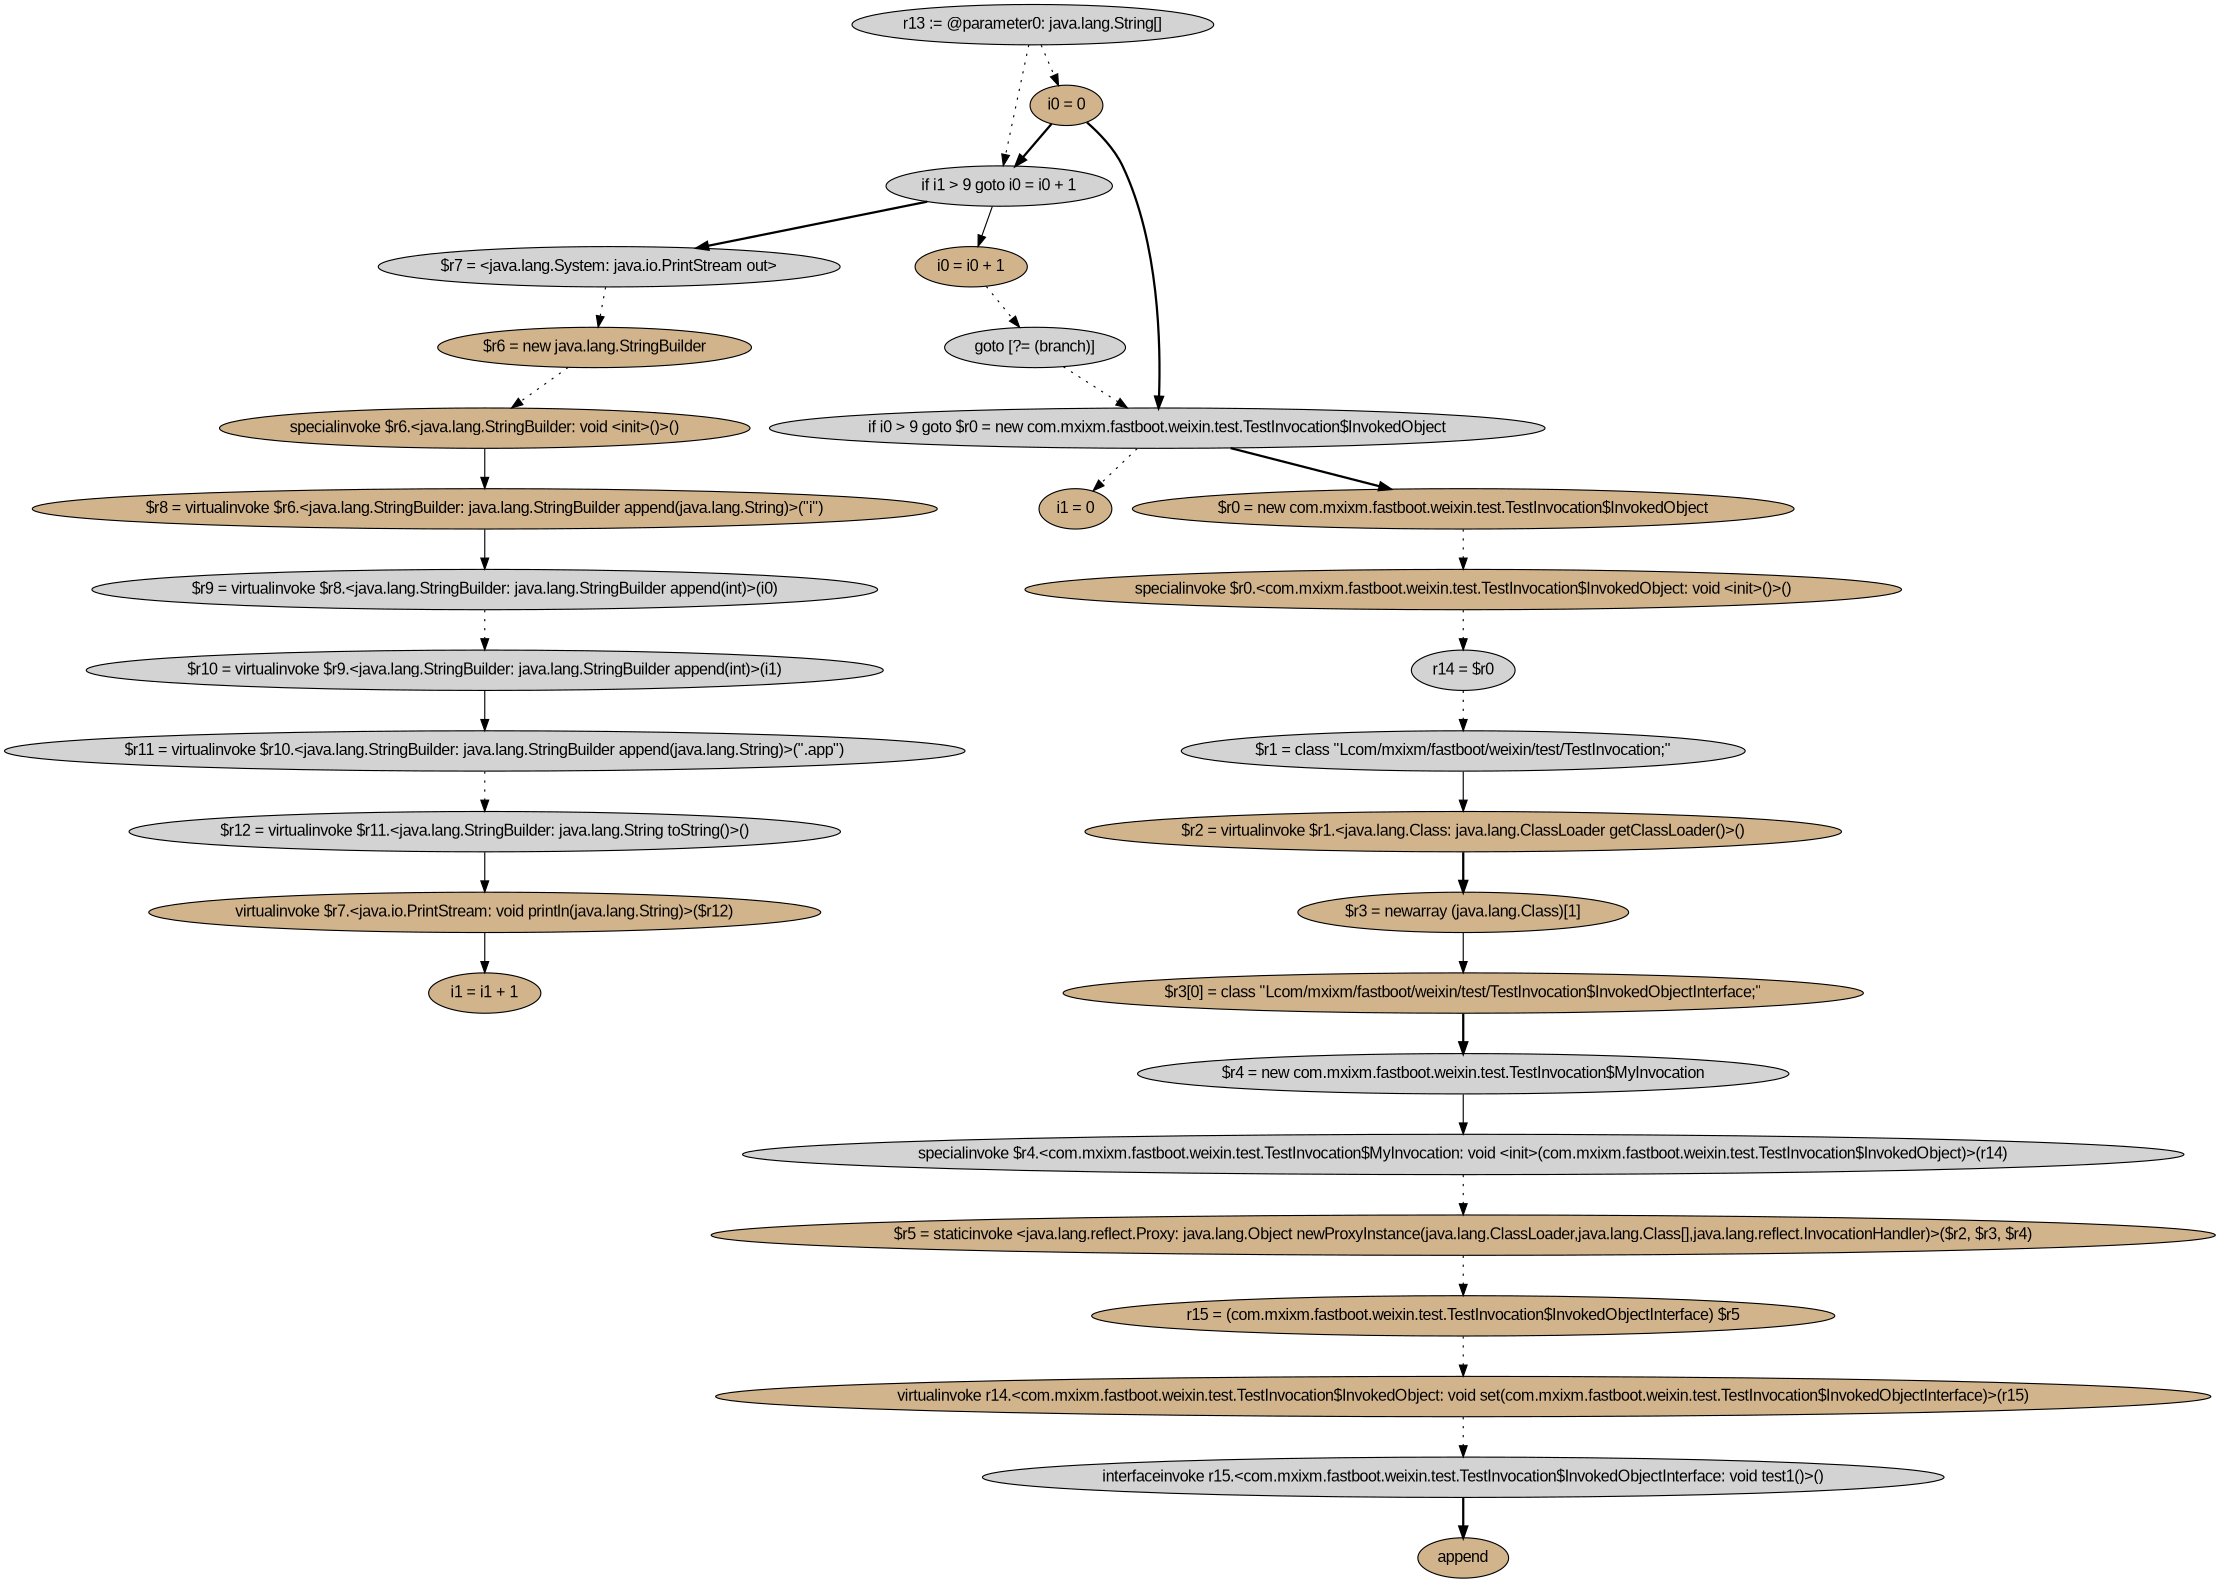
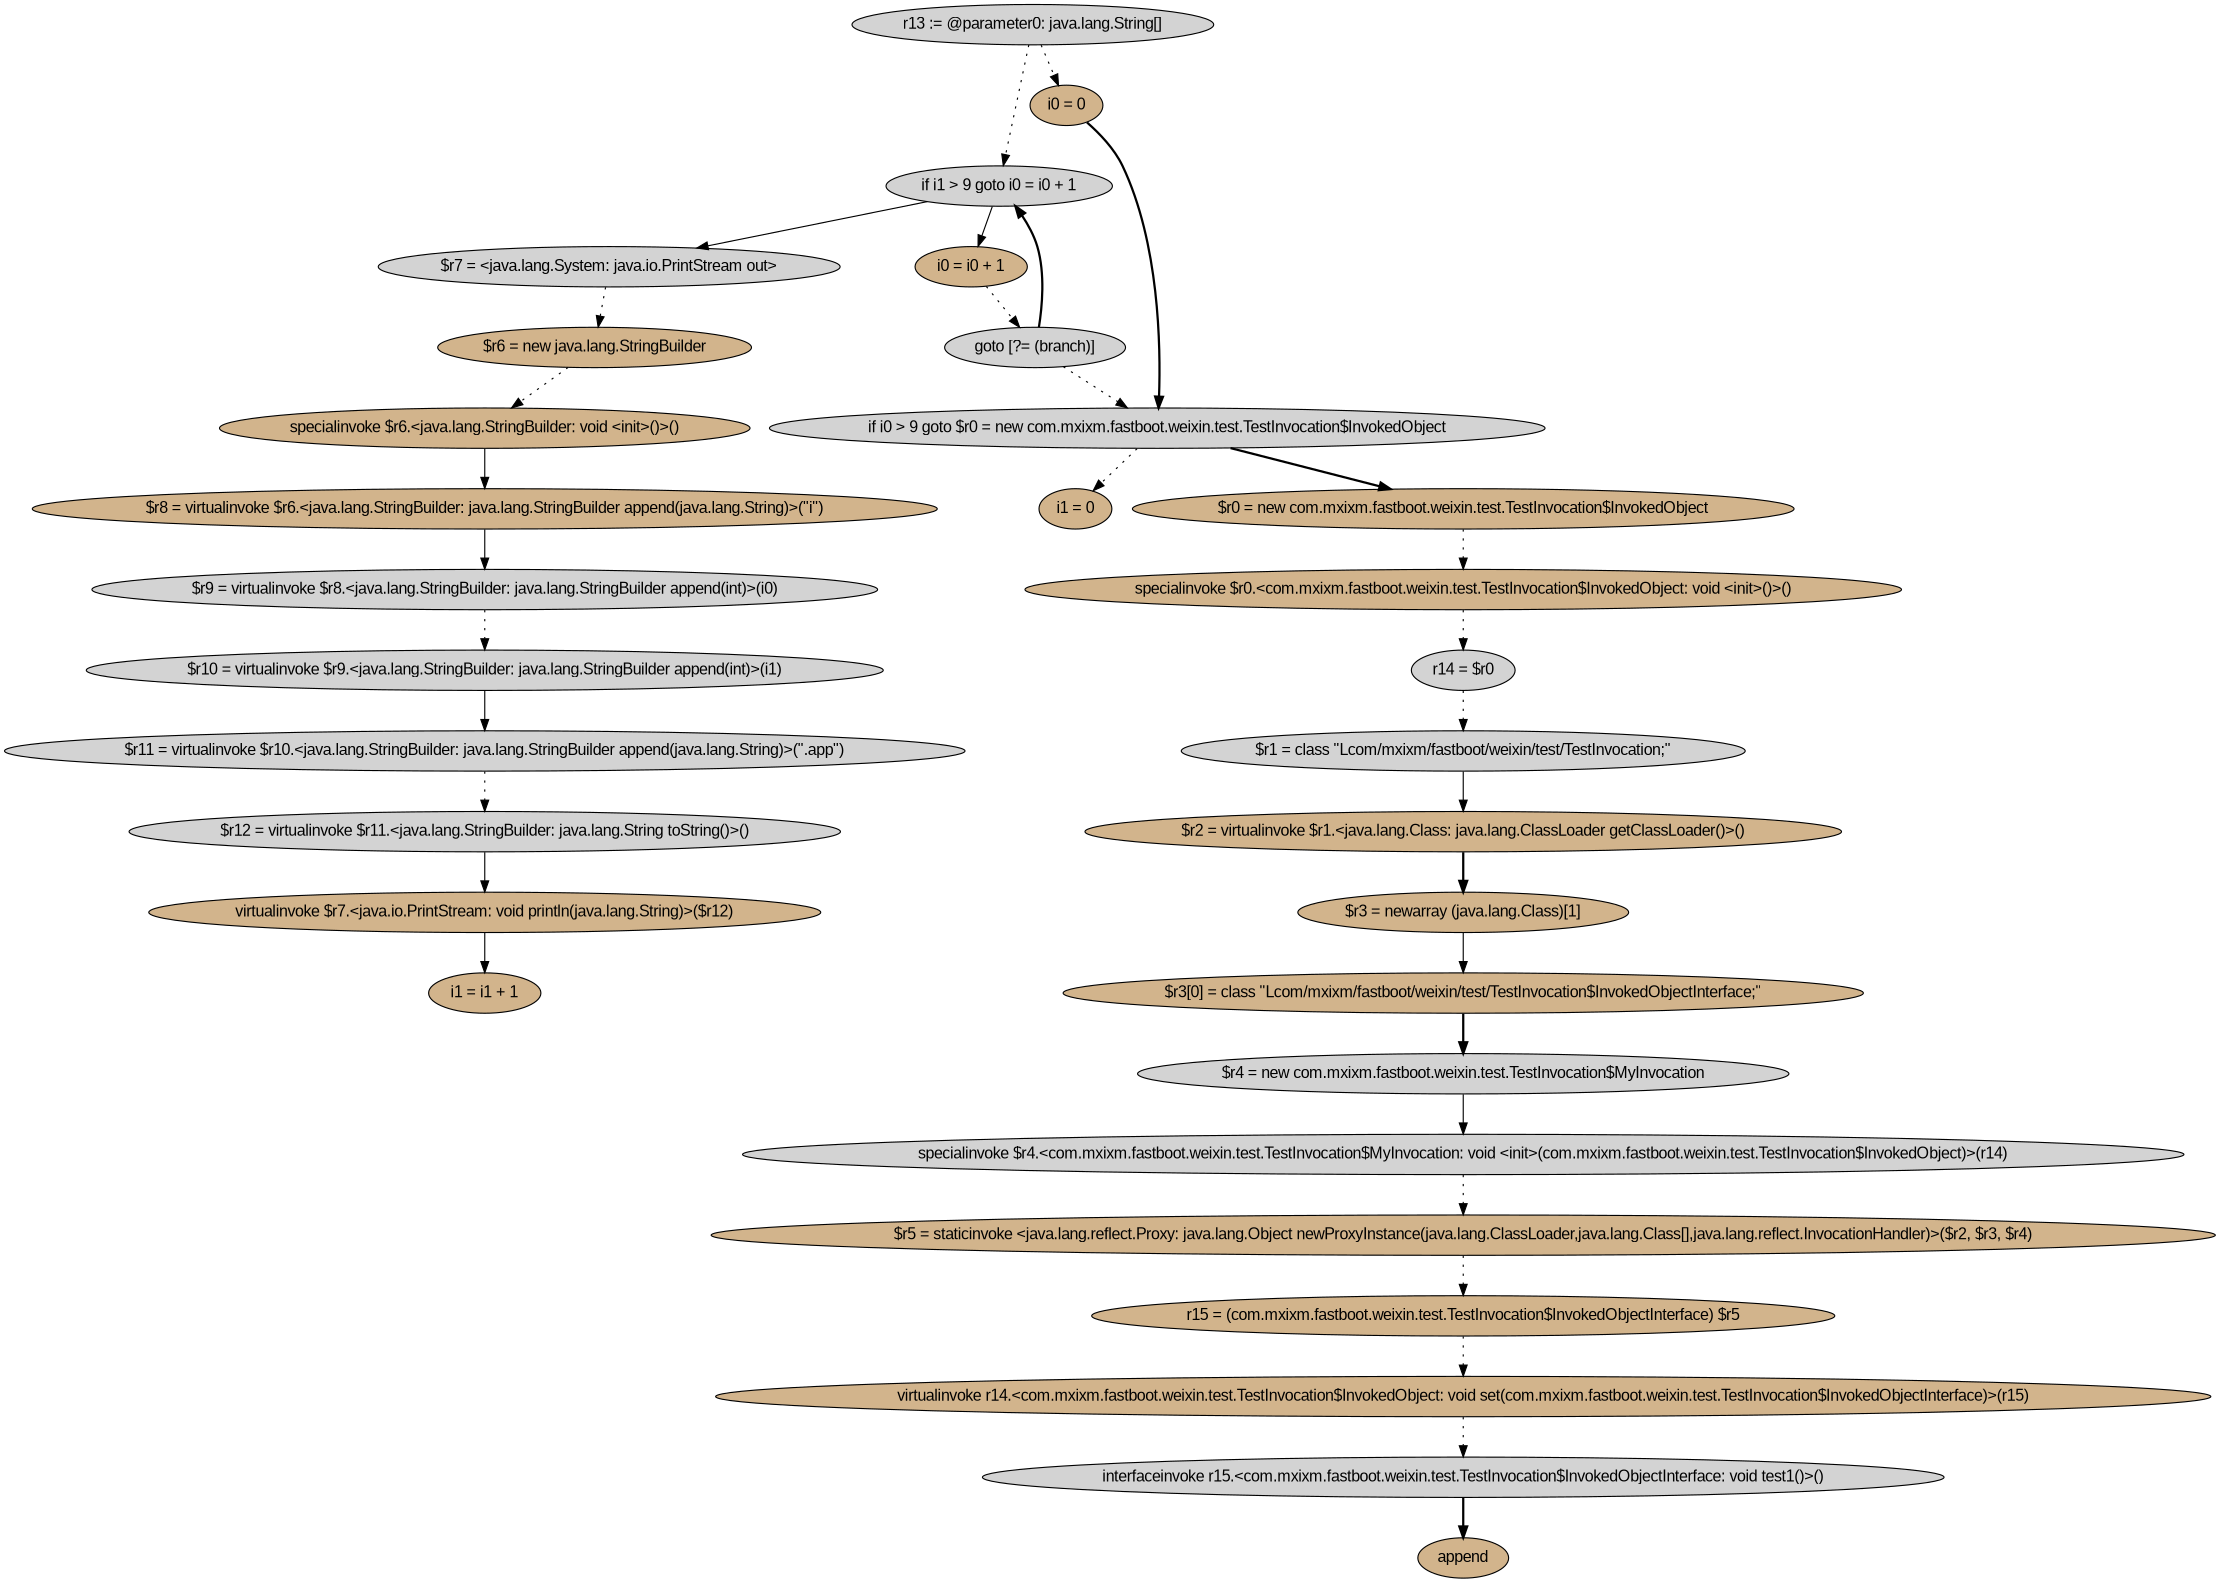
  digraph {
    fontname="Liberation Sans"
    node [fillcolor=tan fontname="Liberation Sans" style=filled]
    edge [fontname="Liberation Sans" style=dotted]
    "r13 := @parameter0: java.lang.String[]" [fillcolor=lightgrey]
    "i0 = 0"
    "if i1 > 9 goto i0 = i0 + 1" [fillcolor=lightgrey]
    "if i0 > 9 goto $r0 = new com.mxixm.fastboot.weixin.test.TestInvocation$InvokedObject" [fillcolor=lightgrey]
    "i1 = 0"
    "$r0 = new com.mxixm.fastboot.weixin.test.TestInvocation$InvokedObject"
    "specialinvoke $r0.<com.mxixm.fastboot.weixin.test.TestInvocation$InvokedObject: void <init>()>()"
    "$r7 = <java.lang.System: java.io.PrintStream out>" [fillcolor=lightgrey]
    "i0 = i0 + 1"
    "$r6 = new java.lang.StringBuilder"
    "goto [?= (branch)]" [fillcolor=lightgrey]
    "specialinvoke $r6.<java.lang.StringBuilder: void <init>()>()"
    "$r8 = virtualinvoke $r6.<java.lang.StringBuilder: java.lang.StringBuilder append(java.lang.String)>(\"i\")"
    "$r9 = virtualinvoke $r8.<java.lang.StringBuilder: java.lang.StringBuilder append(int)>(i0)" [fillcolor=lightgrey]
    "$r10 = virtualinvoke $r9.<java.lang.StringBuilder: java.lang.StringBuilder append(int)>(i1)" [fillcolor=lightgrey]
    "$r11 = virtualinvoke $r10.<java.lang.StringBuilder: java.lang.StringBuilder append(java.lang.String)>(\".app\")" [fillcolor=lightgrey]
    "$r12 = virtualinvoke $r11.<java.lang.StringBuilder: java.lang.String toString()>()" [fillcolor=lightgrey]
    "virtualinvoke $r7.<java.io.PrintStream: void println(java.lang.String)>($r12)"
    "i1 = i1 + 1"
    "r14 = $r0" [fillcolor=lightgrey]
    "$r1 = class \"Lcom/mxixm/fastboot/weixin/test/TestInvocation;\"" [fillcolor=lightgrey]
    "$r2 = virtualinvoke $r1.<java.lang.Class: java.lang.ClassLoader getClassLoader()>()"
    "$r3 = newarray (java.lang.Class)[1]"
    "$r3[0] = class \"Lcom/mxixm/fastboot/weixin/test/TestInvocation$InvokedObjectInterface;\""
    "$r4 = new com.mxixm.fastboot.weixin.test.TestInvocation$MyInvocation" [fillcolor=lightgrey]
    "specialinvoke $r4.<com.mxixm.fastboot.weixin.test.TestInvocation$MyInvocation: void <init>(com.mxixm.fastboot.weixin.test.TestInvocation$InvokedObject)>(r14)" [fillcolor=lightgrey]
    "$r5 = staticinvoke <java.lang.reflect.Proxy: java.lang.Object newProxyInstance(java.lang.ClassLoader,java.lang.Class[],java.lang.reflect.InvocationHandler)>($r2, $r3, $r4)"
    "r15 = (com.mxixm.fastboot.weixin.test.TestInvocation$InvokedObjectInterface) $r5"
    "virtualinvoke r14.<com.mxixm.fastboot.weixin.test.TestInvocation$InvokedObject: void set(com.mxixm.fastboot.weixin.test.TestInvocation$InvokedObjectInterface)>(r15)"
    "interfaceinvoke r15.<com.mxixm.fastboot.weixin.test.TestInvocation$InvokedObjectInterface: void test1()>()" [fillcolor=lightgrey]
    n31 [label=append]
    "r13 := @parameter0: java.lang.String[]" -> "i0 = 0"
    "r13 := @parameter0: java.lang.String[]" -> "if i1 > 9 goto i0 = i0 + 1"
    "i0 = 0" -> "if i0 > 9 goto $r0 = new com.mxixm.fastboot.weixin.test.TestInvocation$InvokedObject" [style=bold]
-   "if i1 > 9 goto i0 = i0 + 1" -> "$r7 = <java.lang.System: java.io.PrintStream out>" [style=bold]
+   "if i1 > 9 goto i0 = i0 + 1" -> "$r7 = <java.lang.System: java.io.PrintStream out>" [style=solid]
    "if i1 > 9 goto i0 = i0 + 1" -> "i0 = i0 + 1" [style=solid]
    "if i0 > 9 goto $r0 = new com.mxixm.fastboot.weixin.test.TestInvocation$InvokedObject" -> "i1 = 0"
    "if i0 > 9 goto $r0 = new com.mxixm.fastboot.weixin.test.TestInvocation$InvokedObject" -> "$r0 = new com.mxixm.fastboot.weixin.test.TestInvocation$InvokedObject" [style=bold]
    "$r0 = new com.mxixm.fastboot.weixin.test.TestInvocation$InvokedObject" -> "specialinvoke $r0.<com.mxixm.fastboot.weixin.test.TestInvocation$InvokedObject: void <init>()>()"
    "specialinvoke $r0.<com.mxixm.fastboot.weixin.test.TestInvocation$InvokedObject: void <init>()>()" -> "r14 = $r0"
    "$r7 = <java.lang.System: java.io.PrintStream out>" -> "$r6 = new java.lang.StringBuilder"
    "i0 = i0 + 1" -> "goto [?= (branch)]"
    "$r6 = new java.lang.StringBuilder" -> "specialinvoke $r6.<java.lang.StringBuilder: void <init>()>()"
-   "i0 = 0" -> "if i1 > 9 goto i0 = i0 + 1" [style=bold]
+   "goto [?= (branch)]" -> "if i1 > 9 goto i0 = i0 + 1" [style=bold]
    "goto [?= (branch)]" -> "if i0 > 9 goto $r0 = new com.mxixm.fastboot.weixin.test.TestInvocation$InvokedObject"
    "specialinvoke $r6.<java.lang.StringBuilder: void <init>()>()" -> "$r8 = virtualinvoke $r6.<java.lang.StringBuilder: java.lang.StringBuilder append(java.lang.String)>(\"i\")" [style=solid]
    "$r8 = virtualinvoke $r6.<java.lang.StringBuilder: java.lang.StringBuilder append(java.lang.String)>(\"i\")" -> "$r9 = virtualinvoke $r8.<java.lang.StringBuilder: java.lang.StringBuilder append(int)>(i0)" [style=solid]
    "$r9 = virtualinvoke $r8.<java.lang.StringBuilder: java.lang.StringBuilder append(int)>(i0)" -> "$r10 = virtualinvoke $r9.<java.lang.StringBuilder: java.lang.StringBuilder append(int)>(i1)"
    "$r10 = virtualinvoke $r9.<java.lang.StringBuilder: java.lang.StringBuilder append(int)>(i1)" -> "$r11 = virtualinvoke $r10.<java.lang.StringBuilder: java.lang.StringBuilder append(java.lang.String)>(\".app\")" [style=solid]
    "$r11 = virtualinvoke $r10.<java.lang.StringBuilder: java.lang.StringBuilder append(java.lang.String)>(\".app\")" -> "$r12 = virtualinvoke $r11.<java.lang.StringBuilder: java.lang.String toString()>()"
    "$r12 = virtualinvoke $r11.<java.lang.StringBuilder: java.lang.String toString()>()" -> "virtualinvoke $r7.<java.io.PrintStream: void println(java.lang.String)>($r12)" [style=solid]
    "virtualinvoke $r7.<java.io.PrintStream: void println(java.lang.String)>($r12)" -> "i1 = i1 + 1" [style=solid]
    "r14 = $r0" -> "$r1 = class \"Lcom/mxixm/fastboot/weixin/test/TestInvocation;\""
    "$r1 = class \"Lcom/mxixm/fastboot/weixin/test/TestInvocation;\"" -> "$r2 = virtualinvoke $r1.<java.lang.Class: java.lang.ClassLoader getClassLoader()>()" [style=solid]
    "$r2 = virtualinvoke $r1.<java.lang.Class: java.lang.ClassLoader getClassLoader()>()" -> "$r3 = newarray (java.lang.Class)[1]" [style=bold]
    "$r3 = newarray (java.lang.Class)[1]" -> "$r3[0] = class \"Lcom/mxixm/fastboot/weixin/test/TestInvocation$InvokedObjectInterface;\"" [style=solid]
    "$r3[0] = class \"Lcom/mxixm/fastboot/weixin/test/TestInvocation$InvokedObjectInterface;\"" -> "$r4 = new com.mxixm.fastboot.weixin.test.TestInvocation$MyInvocation" [style=bold]
    "$r4 = new com.mxixm.fastboot.weixin.test.TestInvocation$MyInvocation" -> "specialinvoke $r4.<com.mxixm.fastboot.weixin.test.TestInvocation$MyInvocation: void <init>(com.mxixm.fastboot.weixin.test.TestInvocation$InvokedObject)>(r14)" [style=solid]
    "specialinvoke $r4.<com.mxixm.fastboot.weixin.test.TestInvocation$MyInvocation: void <init>(com.mxixm.fastboot.weixin.test.TestInvocation$InvokedObject)>(r14)" -> "$r5 = staticinvoke <java.lang.reflect.Proxy: java.lang.Object newProxyInstance(java.lang.ClassLoader,java.lang.Class[],java.lang.reflect.InvocationHandler)>($r2, $r3, $r4)"
    "$r5 = staticinvoke <java.lang.reflect.Proxy: java.lang.Object newProxyInstance(java.lang.ClassLoader,java.lang.Class[],java.lang.reflect.InvocationHandler)>($r2, $r3, $r4)" -> "r15 = (com.mxixm.fastboot.weixin.test.TestInvocation$InvokedObjectInterface) $r5"
    "r15 = (com.mxixm.fastboot.weixin.test.TestInvocation$InvokedObjectInterface) $r5" -> "virtualinvoke r14.<com.mxixm.fastboot.weixin.test.TestInvocation$InvokedObject: void set(com.mxixm.fastboot.weixin.test.TestInvocation$InvokedObjectInterface)>(r15)"
    "virtualinvoke r14.<com.mxixm.fastboot.weixin.test.TestInvocation$InvokedObject: void set(com.mxixm.fastboot.weixin.test.TestInvocation$InvokedObjectInterface)>(r15)" -> "interfaceinvoke r15.<com.mxixm.fastboot.weixin.test.TestInvocation$InvokedObjectInterface: void test1()>()"
    "interfaceinvoke r15.<com.mxixm.fastboot.weixin.test.TestInvocation$InvokedObjectInterface: void test1()>()" -> n31 [style=bold]
  }
